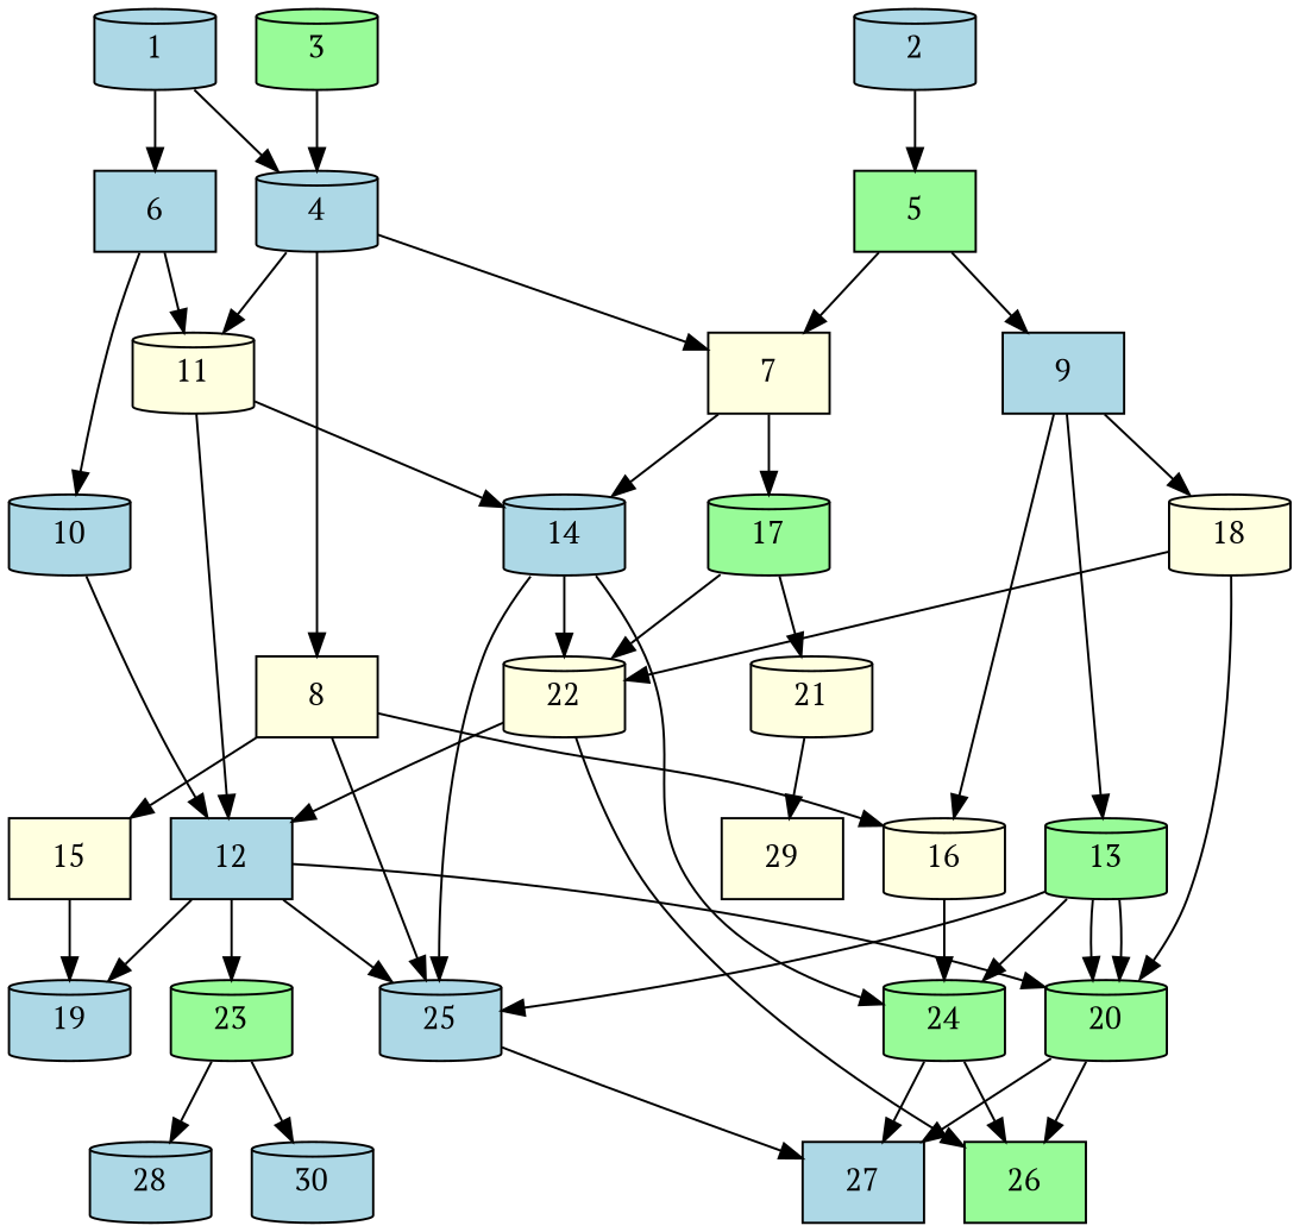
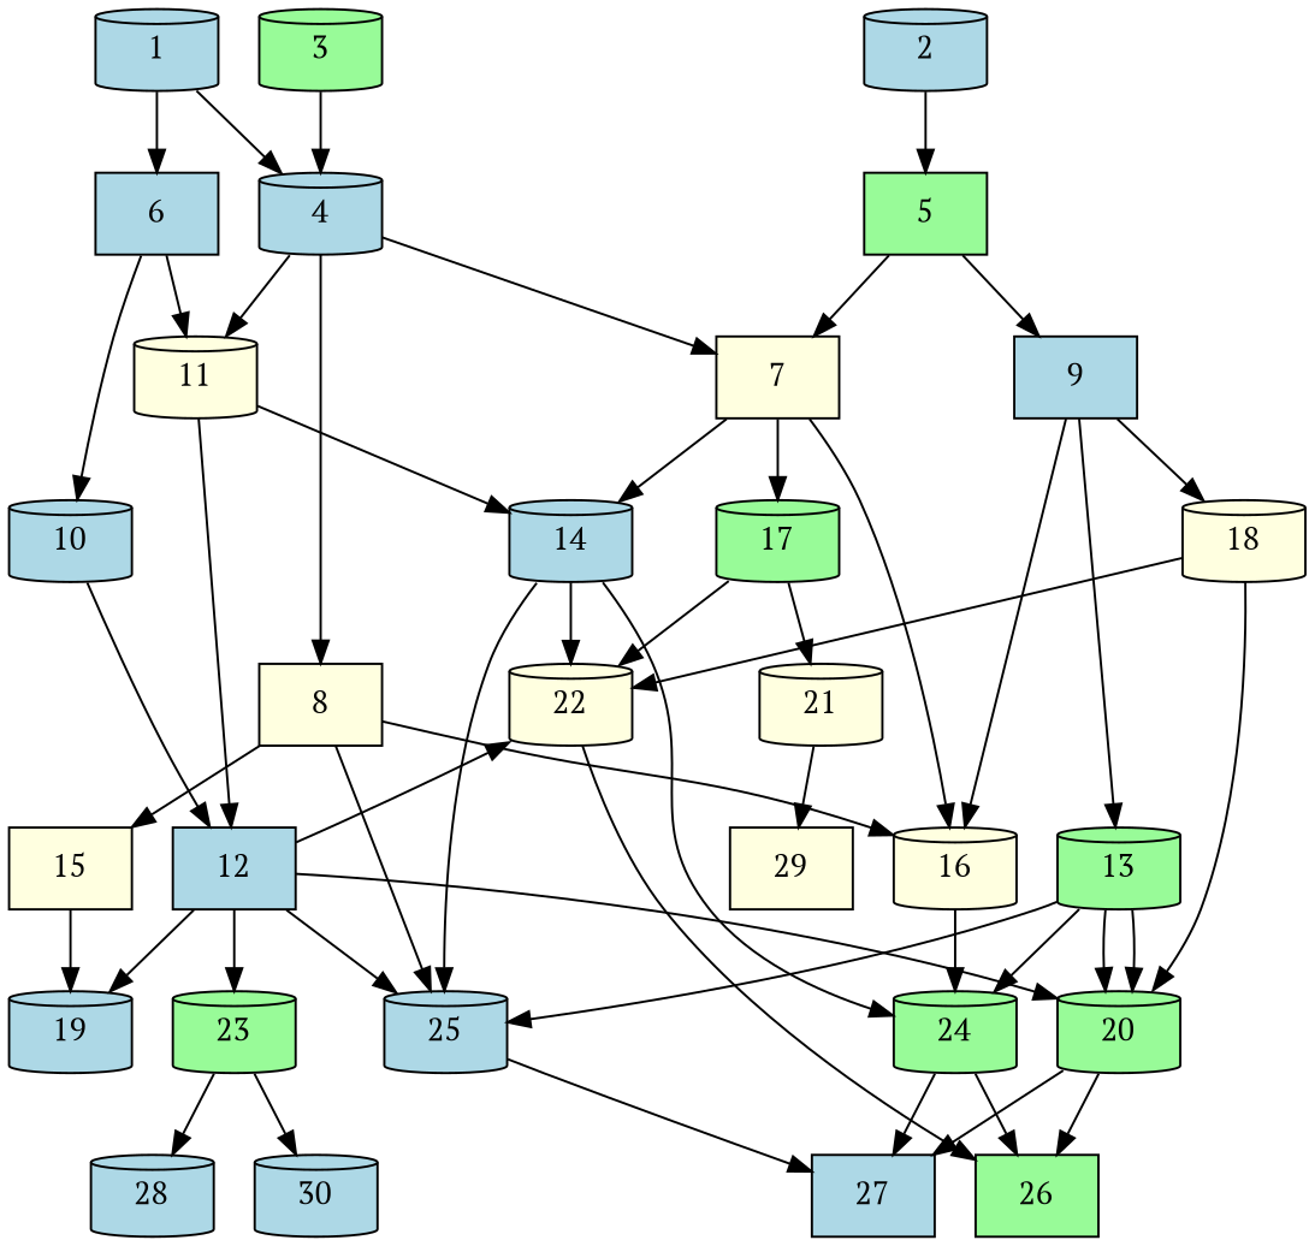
  digraph {
    fontname="PT Serif"
    node [alpha=0.02 fillcolor=lightblue fontname="PT Serif" shape=cylinder style=filled]
    edge [fontname="PT Serif"]
    1 [alpha=0.05 expect_size=1672412065043040]
    4 [alpha=0.16 expect_size=50686733594668440]
    6 [expect_size=329938637137479991296 shape=box]
    7 [alpha=0.18 expect_size=7065971015345623 fillcolor=lightyellow shape=box]
    8 [expect_size=1409086867135000 fillcolor=lightyellow shape=box]
    11 [expect_size=396205187129955904 fillcolor=lightyellow]
    10 [alpha=0.07 expect_size=155403007649906688000]
    14 [alpha=0.06 expect_size=1874297085816300800]
    16 [alpha=0.15 expect_size=230516330826796128 fillcolor=lightyellow]
    17 [alpha=0.01 expect_size=1042757046163390720 fillcolor=palegreen]
    15 [alpha=0.20 expect_size=2237174940384368787456 fillcolor=lightyellow shape=box]
    25 [alpha=0.01 expect_size=626597973954924416]
    12 [alpha=0.08 expect_size=780328065399254144 shape=box]
    2 [alpha=0.16 expect_size=1540791211420991619072]
    5 [alpha=0.04 expect_size=7740070514006016 fillcolor=palegreen shape=box]
    9 [alpha=0.08 expect_size=1211491583590558976 shape=box]
    13 [alpha=0.17 expect_size=626199859877932544 fillcolor=palegreen]
    18 [alpha=0.19 expect_size=15970878853098956 fillcolor=lightyellow]
    3 [alpha=0.09 expect_size=270300823733760 fillcolor=palegreen]
    22 [alpha=0.17 expect_size=32927937445717784 fillcolor=lightyellow]
    24 [alpha=0.12 expect_size=2446343162553721344 fillcolor=palegreen]
    21 [alpha=0.12 expect_size=577952794425582336 fillcolor=lightyellow]
    19 [alpha=0.04 expect_size=117419716640768000000]
    20 [alpha=0.15 expect_size=538502440005768448 fillcolor=palegreen]
    23 [alpha=0.20 expect_size=9978157663804790 fillcolor=palegreen]
    26 [alpha=0.11 expect_size=97966713908626456576 fillcolor=palegreen shape=box]
    27 [alpha=0.10 expect_size=38015789145782072 shape=box]
    29 [alpha=0.06 expect_size=348918833947697217536 fillcolor=lightyellow shape=box]
    28 [alpha=0.15 expect_size=1257470996790284032]
    30 [alpha=0.03 expect_size=234721870439674976]
    1 -> 4
    1 -> 6
    4 -> 7
    4 -> 8
    4 -> 11
    6 -> 11
    6 -> 10
    7 -> 14
+   7 -> 16
    7 -> 17
    8 -> 16
    8 -> 15
    8 -> 25
    11 -> 14
    11 -> 12
    10 -> 12
    14 -> 25
    14 -> 22
    14 -> 24
    16 -> 24
    17 -> 22
    17 -> 21
    15 -> 19
    25 -> 27
    12 -> 25
-   22 -> 12
+   12 -> 22
    12 -> 19
    12 -> 20
    12 -> 23
    2 -> 5
    5 -> 7
    5 -> 9
    9 -> 16
    9 -> 13
    9 -> 18
    13 -> 25
    13 -> 24
    13 -> 20
    13 -> 20
    18 -> 22
    18 -> 20
    3 -> 4
    22 -> 26
    24 -> 26
    24 -> 27
    21 -> 29
    20 -> 26
    20 -> 27
    23 -> 28
    23 -> 30
  }
